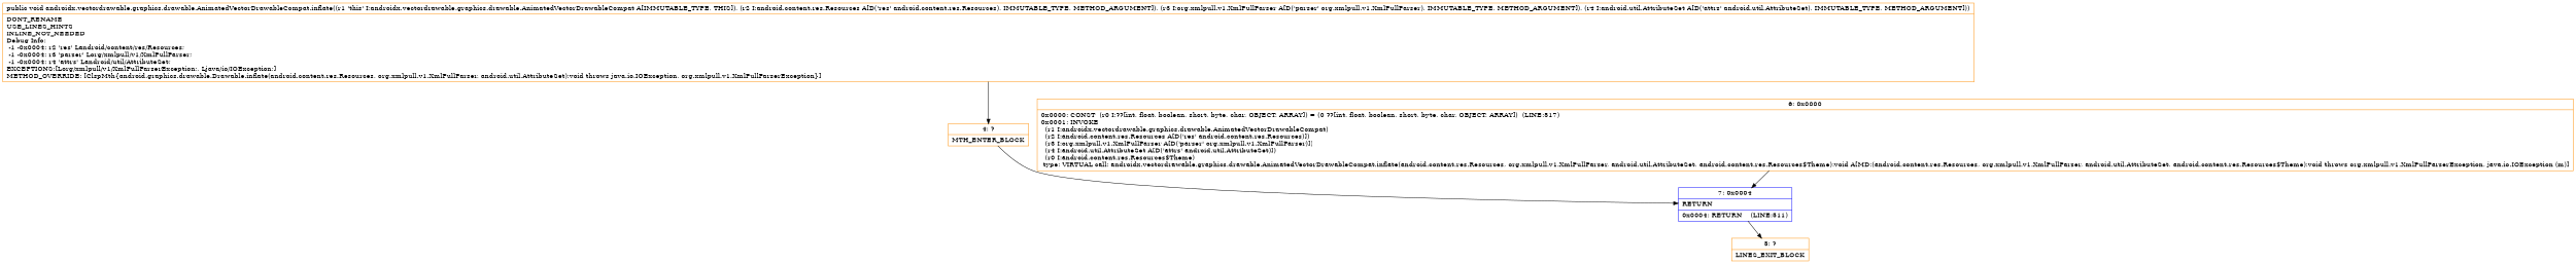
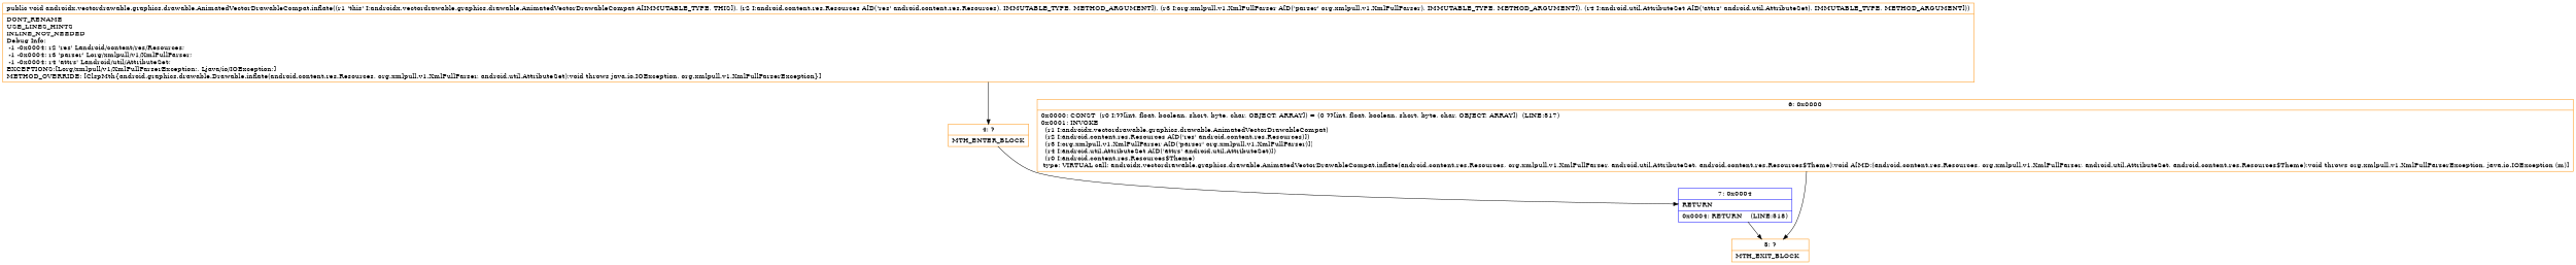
  digraph {
    fontname="DejaVu Serif"
    node [color=darkorange fontname="DejaVu Serif" shape=record]
    edge [fontname="DejaVu Serif"]
    n1 [label="{4\:\ ?|MTH_ENTER_BLOCK\l}"]
-   n2 [color=blue label="{7\:\ 0x0004|RETURN\l|0x0004: RETURN    (LINE:511)\l}"]
+   n2 [color=blue label="{7\:\ 0x0004|RETURN\l|0x0004: RETURN    (LINE:518)\l}"]
    n3 [label="{6\:\ 0x0000|0x0000: CONST  (r0 I:??[int, float, boolean, short, byte, char, OBJECT, ARRAY]) = (0 ??[int, float, boolean, short, byte, char, OBJECT, ARRAY])  (LINE:517)\l0x0001: INVOKE  \l  (r1 I:androidx.vectordrawable.graphics.drawable.AnimatedVectorDrawableCompat)\l  (r2 I:android.content.res.Resources A[D('res' android.content.res.Resources)])\l  (r3 I:org.xmlpull.v1.XmlPullParser A[D('parser' org.xmlpull.v1.XmlPullParser)])\l  (r4 I:android.util.AttributeSet A[D('attrs' android.util.AttributeSet)])\l  (r0 I:android.content.res.Resources$Theme)\l type: VIRTUAL call: androidx.vectordrawable.graphics.drawable.AnimatedVectorDrawableCompat.inflate(android.content.res.Resources, org.xmlpull.v1.XmlPullParser, android.util.AttributeSet, android.content.res.Resources$Theme):void A[MD:(android.content.res.Resources, org.xmlpull.v1.XmlPullParser, android.util.AttributeSet, android.content.res.Resources$Theme):void throws org.xmlpull.v1.XmlPullParserException, java.io.IOException (m)]\l}"]
-   n4 [label="{5\:\ ?|LINES_EXIT_BLOCK\l}"]
+   n4 [label="{5\:\ ?|MTH_EXIT_BLOCK\l}"]
    n5 [label="{public void androidx.vectordrawable.graphics.drawable.AnimatedVectorDrawableCompat.inflate((r1 'this' I:androidx.vectordrawable.graphics.drawable.AnimatedVectorDrawableCompat A[IMMUTABLE_TYPE, THIS]), (r2 I:android.content.res.Resources A[D('res' android.content.res.Resources), IMMUTABLE_TYPE, METHOD_ARGUMENT]), (r3 I:org.xmlpull.v1.XmlPullParser A[D('parser' org.xmlpull.v1.XmlPullParser), IMMUTABLE_TYPE, METHOD_ARGUMENT]), (r4 I:android.util.AttributeSet A[D('attrs' android.util.AttributeSet), IMMUTABLE_TYPE, METHOD_ARGUMENT]))  | DONT_RENAME\lUSE_LINES_HINTS\lINLINE_NOT_NEEDED\lDebug Info:\l  \-1 \-0x0004: r2 'res' Landroid\/content\/res\/Resources;\l  \-1 \-0x0004: r3 'parser' Lorg\/xmlpull\/v1\/XmlPullParser;\l  \-1 \-0x0004: r4 'attrs' Landroid\/util\/AttributeSet;\lEXCEPTIONS:[Lorg\/xmlpull\/v1\/XmlPullParserException;, Ljava\/io\/IOException;]\lMETHOD_OVERRIDE: [ClspMth\{android.graphics.drawable.Drawable.inflate(android.content.res.Resources, org.xmlpull.v1.XmlPullParser, android.util.AttributeSet):void throws java.io.IOException, org.xmlpull.v1.XmlPullParserException\}]\l}"]
    n1 -> n2
    n2 -> n4
-   n3 -> n2
+   n3 -> n4
    n5 -> n1
  }
